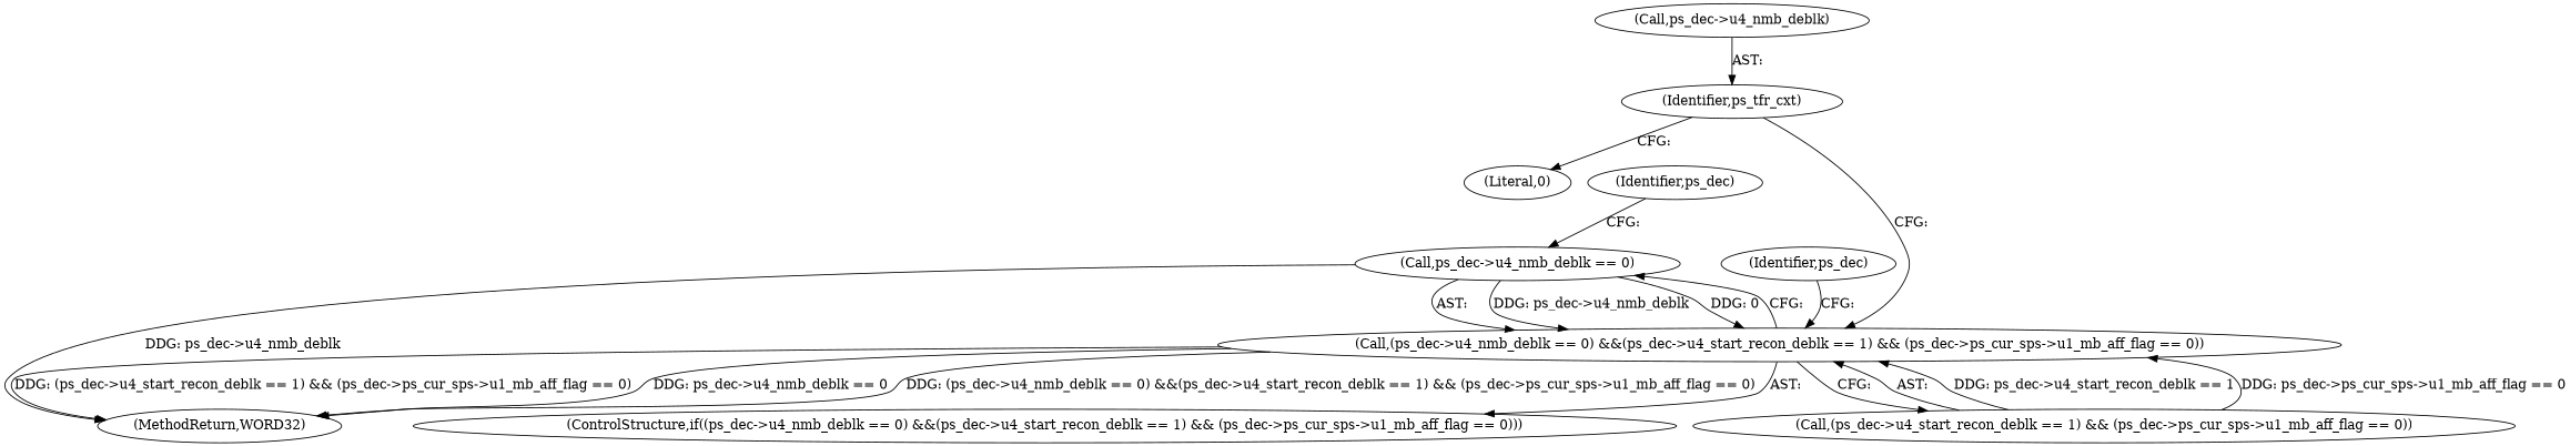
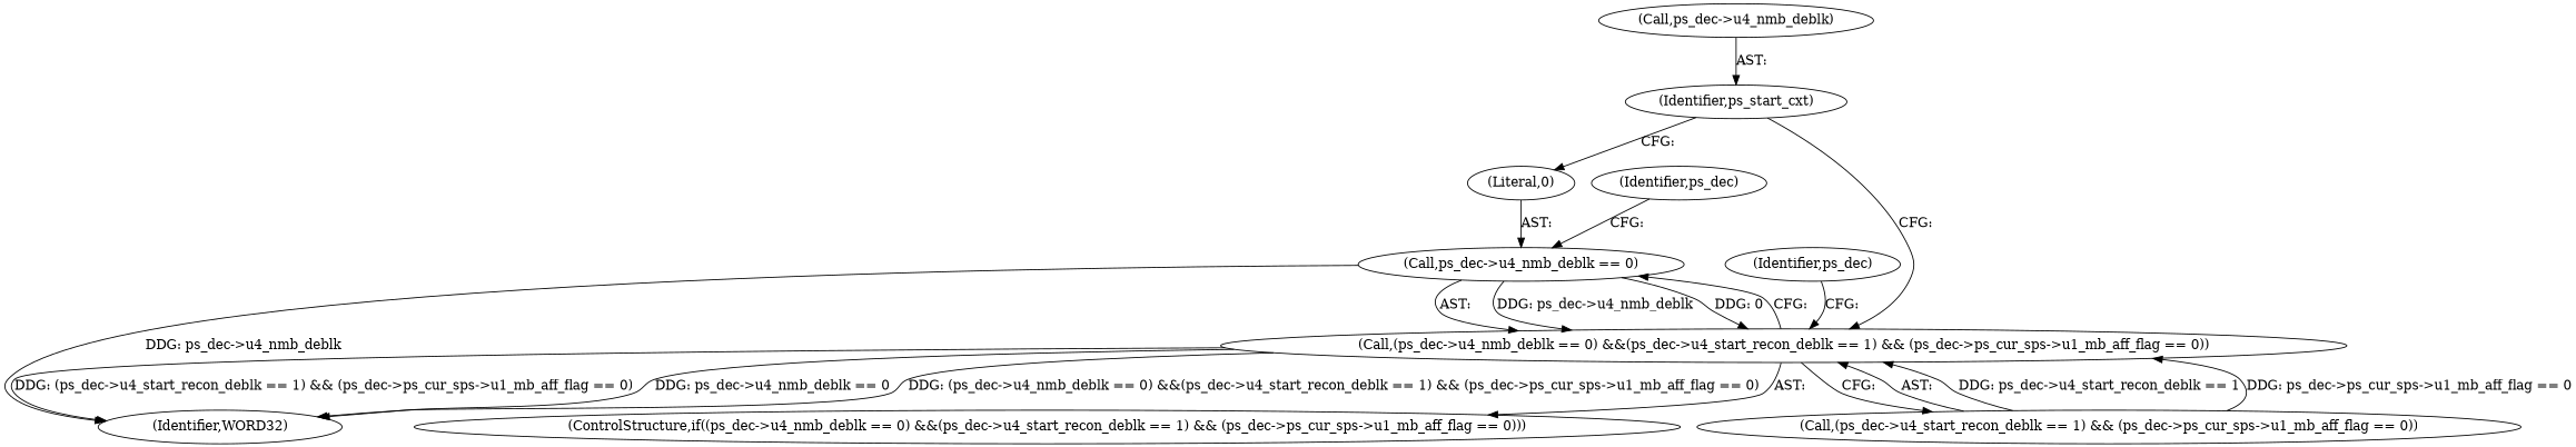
  digraph {
    n1 [label="(Call,ps_dec->u4_nmb_deblk == 0)"]
    n2 [label="(Call,(ps_dec->u4_nmb_deblk == 0) &&(ps_dec->u4_start_recon_deblk == 1) && (ps_dec->ps_cur_sps->u1_mb_aff_flag == 0))"]
-   n3 [label="(MethodReturn,WORD32)"]
+   n3 [label="(Identifier,WORD32)"]
    n4 [label="(ControlStructure,if((ps_dec->u4_nmb_deblk == 0) &&(ps_dec->u4_start_recon_deblk == 1) && (ps_dec->ps_cur_sps->u1_mb_aff_flag == 0)))"]
    n5 [label="(Call,(ps_dec->u4_start_recon_deblk == 1) && (ps_dec->ps_cur_sps->u1_mb_aff_flag == 0))"]
    n6 [label="(Literal,0)"]
    n7 [label="(Identifier,ps_dec)"]
    n8 [label="(Identifier,ps_dec)"]
-   n9 [label="(Identifier,ps_tfr_cxt)"]
+   n9 [label="(Identifier,ps_start_cxt)"]
    n10 [label="(Call,ps_dec->u4_nmb_deblk)"]
    n1 -> n2 [label="AST: "]
    n1 -> n2 [label="DDG: ps_dec->u4_nmb_deblk"]
    n1 -> n2 [label="DDG: 0"]
    n1 -> n3 [label="DDG: ps_dec->u4_nmb_deblk"]
    n2 -> n1 [label="CFG: "]
    n2 -> n3 [label="DDG: (ps_dec->u4_start_recon_deblk == 1) && (ps_dec->ps_cur_sps->u1_mb_aff_flag == 0)"]
    n2 -> n3 [label="DDG: ps_dec->u4_nmb_deblk == 0"]
    n2 -> n3 [label="DDG: (ps_dec->u4_nmb_deblk == 0) &&(ps_dec->u4_start_recon_deblk == 1) && (ps_dec->ps_cur_sps->u1_mb_aff_flag == 0)"]
    n2 -> n4 [label="AST: "]
    n2 -> n5 [label="CFG: "]
    n5 -> n2 [label="AST: "]
    n5 -> n2 [label="DDG: ps_dec->u4_start_recon_deblk == 1"]
    n5 -> n2 [label="DDG: ps_dec->ps_cur_sps->u1_mb_aff_flag == 0"]
+   n6 -> n1 [label="AST: "]
    n7 -> n1 [label="CFG: "]
    n8 -> n2 [label="CFG: "]
    n9 -> n2 [label="CFG: "]
    n9 -> n6 [label="CFG: "]
    n10 -> n9 [label="AST: "]
  }
